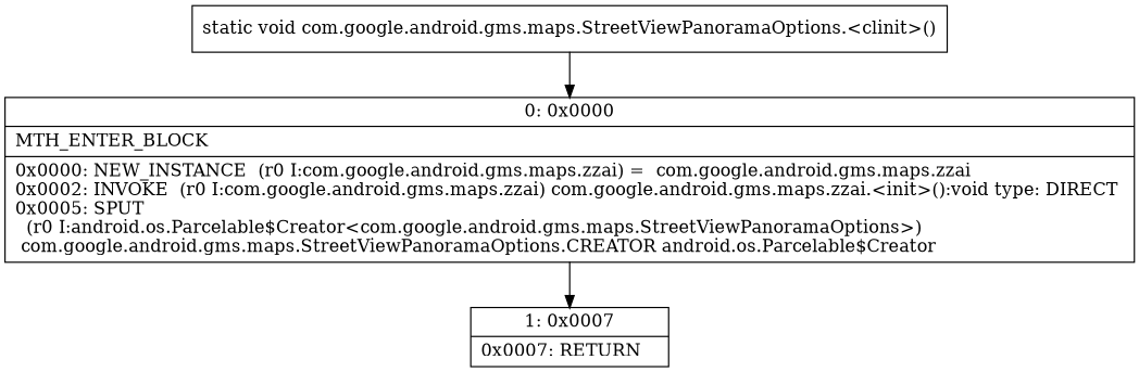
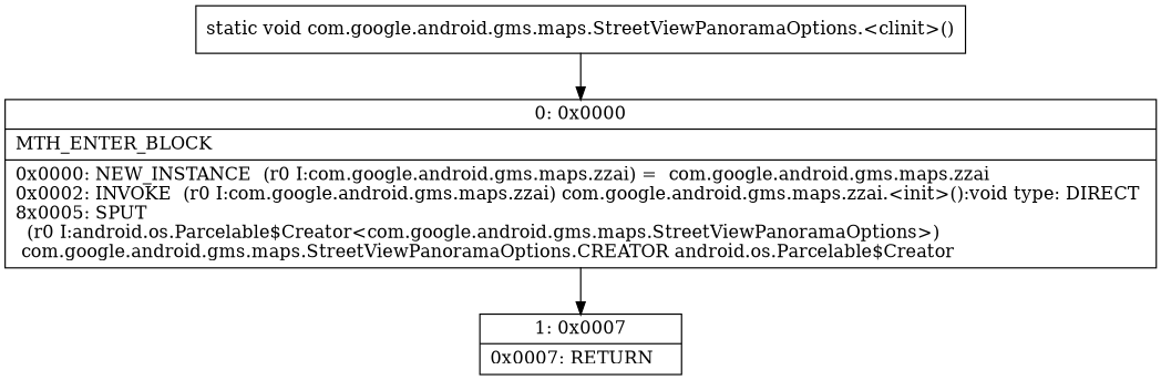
  digraph {
    node [shape=record]
-   n1 [label="{0\:\ 0x0000|MTH_ENTER_BLOCK\l|0x0000: NEW_INSTANCE  (r0 I:com.google.android.gms.maps.zzai) =  com.google.android.gms.maps.zzai \l0x0002: INVOKE  (r0 I:com.google.android.gms.maps.zzai) com.google.android.gms.maps.zzai.\<init\>():void type: DIRECT \l0x0005: SPUT  \l  (r0 I:android.os.Parcelable$Creator\<com.google.android.gms.maps.StreetViewPanoramaOptions\>)\l com.google.android.gms.maps.StreetViewPanoramaOptions.CREATOR android.os.Parcelable$Creator \l}"]
+   n1 [label="{0\:\ 0x0000|MTH_ENTER_BLOCK\l|0x0000: NEW_INSTANCE  (r0 I:com.google.android.gms.maps.zzai) =  com.google.android.gms.maps.zzai \l0x0002: INVOKE  (r0 I:com.google.android.gms.maps.zzai) com.google.android.gms.maps.zzai.\<init\>():void type: DIRECT \l8x0005: SPUT  \l  (r0 I:android.os.Parcelable$Creator\<com.google.android.gms.maps.StreetViewPanoramaOptions\>)\l com.google.android.gms.maps.StreetViewPanoramaOptions.CREATOR android.os.Parcelable$Creator \l}"]
    n2 [label="{1\:\ 0x0007|0x0007: RETURN   \l}"]
    n3 [label="{static void com.google.android.gms.maps.StreetViewPanoramaOptions.\<clinit\>() }"]
    n1 -> n2
    n3 -> n1
  }
